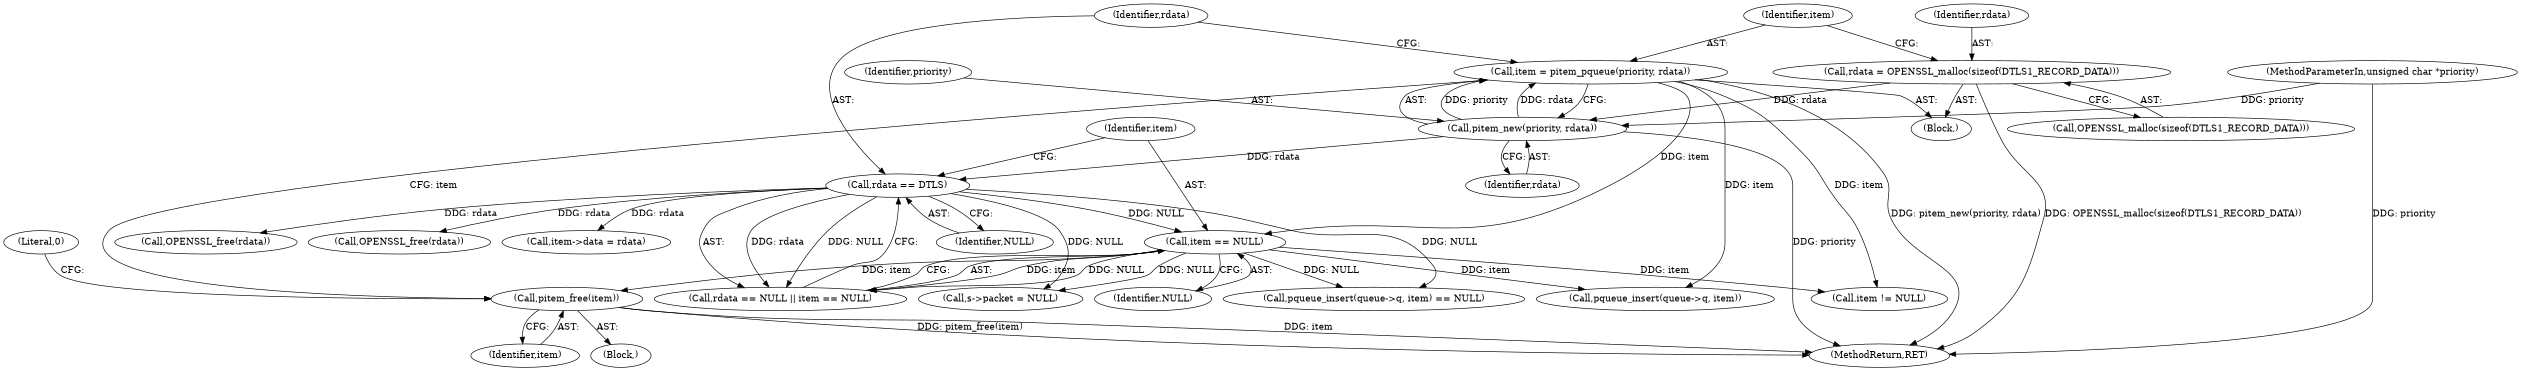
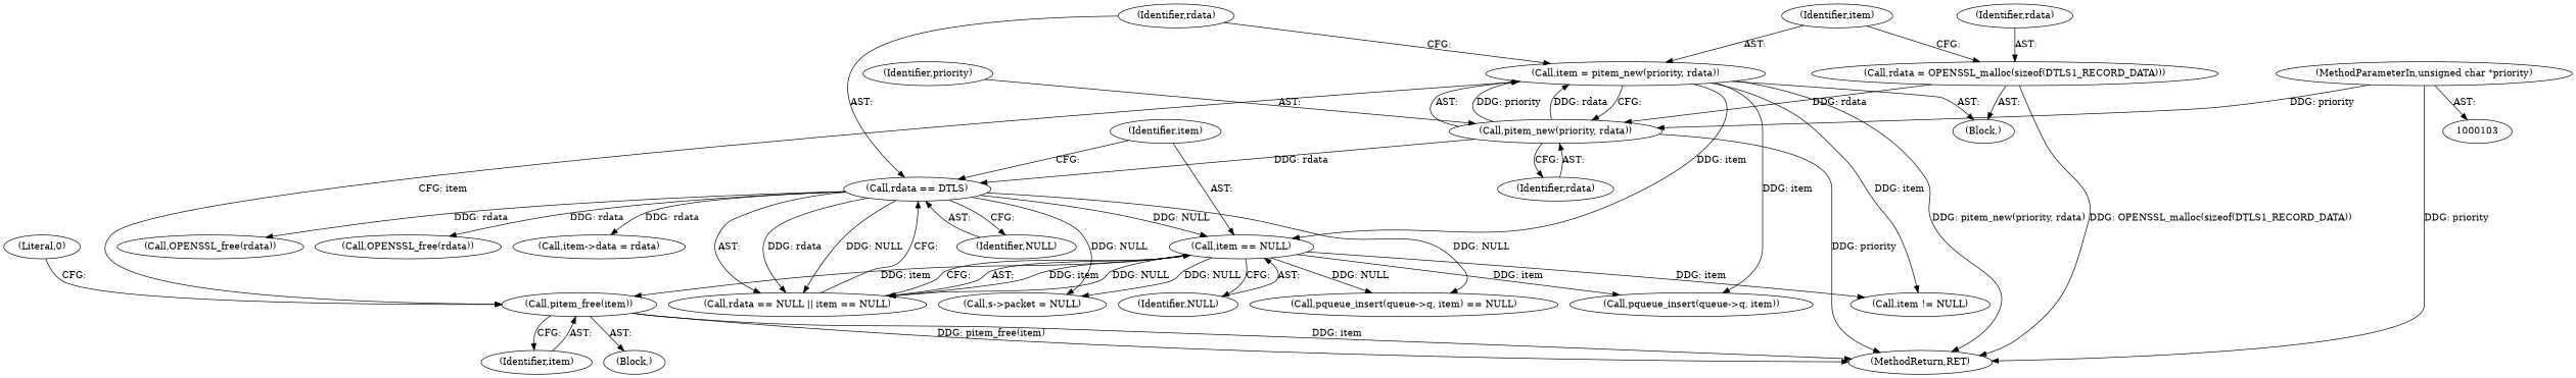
  digraph {
    n1 [label="(Call,pitem_free(item))"]
    n2 [label="(Identifier,item)"]
    n3 [label="(MethodReturn,RET)"]
    n4 [label="(Block,)"]
-   n5 [label="(Call,item = pitem_pqueue(priority, rdata))"]
+   n5 [label="(Call,item = pitem_new(priority, rdata))"]
    n6 [label="(Call,pitem_new(priority, rdata))"]
    n7 [label="(Call,item == NULL)"]
    n8 [label="(Block,)"]
    n9 [label="(Call,pqueue_insert(queue->q, item))"]
    n10 [label="(Call,item != NULL)"]
    n11 [label="(Call,rdata == DTLS)"]
    n12 [label="(Identifier,rdata)"]
    n13 [label="(Call,rdata == NULL || item == NULL)"]
    n14 [label="(Identifier,NULL)"]
    n15 [label="(Call,s->packet = NULL)"]
    n16 [label="(Call,pqueue_insert(queue->q, item) == NULL)"]
    n17 [label="(Call,OPENSSL_free(rdata))"]
    n18 [label="(Call,OPENSSL_free(rdata))"]
    n19 [label="(Identifier,NULL)"]
    n20 [label="(Call,item->data = rdata)"]
    n21 [label="(MethodParameterIn,unsigned char *priority)"]
+   1000103
    n23 [label="(Call,rdata = OPENSSL_malloc(sizeof(DTLS1_RECORD_DATA)))"]
-   n24 [label="(Call,OPENSSL_malloc(sizeof(DTLS1_RECORD_DATA)))"]
    n25 [label="(Identifier,rdata)"]
    n26 [label="(Identifier,item)"]
    n27 [label="(Identifier,item)"]
    n28 [label="(Identifier,priority)"]
    n29 [label="(Literal,0)"]
    n30 [label="(Identifier,rdata)"]
    n1 -> n2 [label="CFG: "]
    n1 -> n3 [label="DDG: pitem_free(item)"]
    n1 -> n3 [label="DDG: item"]
    n1 -> n4 [label="AST: "]
    n2 -> n1 [label="AST: "]
    n5 -> n1 [label="CFG: item"]
    n5 -> n3 [label="DDG: pitem_new(priority, rdata)"]
    n5 -> n6 [label="CFG: "]
    n5 -> n7 [label="DDG: item"]
    n5 -> n8 [label="AST: "]
    n5 -> n9 [label="DDG: item"]
    n5 -> n10 [label="DDG: item"]
    n6 -> n3 [label="DDG: priority"]
    n6 -> n5 [label="AST: "]
    n6 -> n5 [label="DDG: priority"]
    n6 -> n5 [label="DDG: rdata"]
    n6 -> n11 [label="DDG: rdata"]
    n6 -> n12 [label="CFG: "]
    n7 -> n1 [label="DDG: item"]
    n7 -> n9 [label="DDG: item"]
    n7 -> n10 [label="DDG: item"]
    n7 -> n13 [label="AST: "]
    n7 -> n13 [label="DDG: item"]
    n7 -> n13 [label="DDG: NULL"]
    n7 -> n14 [label="CFG: "]
    n7 -> n15 [label="DDG: NULL"]
    n7 -> n16 [label="DDG: NULL"]
    n11 -> n7 [label="DDG: NULL"]
    n11 -> n13 [label="AST: "]
    n11 -> n13 [label="DDG: rdata"]
    n11 -> n13 [label="DDG: NULL"]
    n11 -> n15 [label="DDG: NULL"]
    n11 -> n16 [label="DDG: NULL"]
    n11 -> n17 [label="DDG: rdata"]
    n11 -> n18 [label="DDG: rdata"]
    n11 -> n19 [label="CFG: "]
    n11 -> n20 [label="DDG: rdata"]
    n12 -> n6 [label="AST: "]
    n13 -> n7 [label="CFG: "]
    n13 -> n11 [label="CFG: "]
    n14 -> n7 [label="AST: "]
    n19 -> n11 [label="AST: "]
    n21 -> n3 [label="DDG: priority"]
    n21 -> n6 [label="DDG: priority"]
+   n21 -> 1000103 [label="AST: "]
    n23 -> n3 [label="DDG: OPENSSL_malloc(sizeof(DTLS1_RECORD_DATA))"]
    n23 -> n6 [label="DDG: rdata"]
    n23 -> n8 [label="AST: "]
-   n23 -> n24 [label="CFG: "]
-   n24 -> n23 [label="AST: "]
    n25 -> n23 [label="AST: "]
    n26 -> n7 [label="AST: "]
    n26 -> n11 [label="CFG: "]
    n27 -> n5 [label="AST: "]
    n27 -> n23 [label="CFG: "]
    n28 -> n6 [label="AST: "]
    n29 -> n1 [label="CFG: "]
    n30 -> n5 [label="CFG: "]
    n30 -> n11 [label="AST: "]
  }
